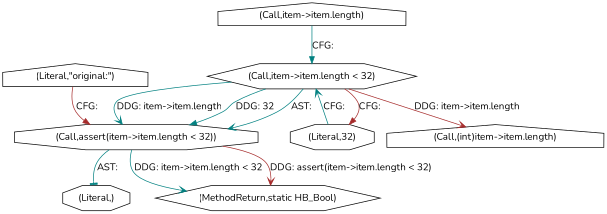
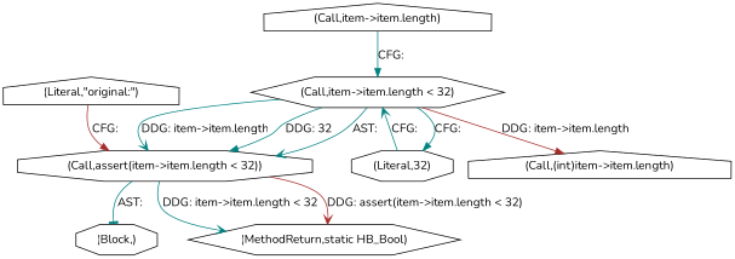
  digraph {
    fontname=Nunito
    node [fontname=Nunito shape=octagon]
    edge [arrowhead=vee color=teal fontname=Nunito]
    n1 [label="(Call,assert(item->item.length < 32))"]
-   n2 [label="(Literal,)"]
+   n2 [label="(Block,)"]
    n3 [label="(MethodReturn,static HB_Bool)" shape=hexagon]
    n4 [label="(Call,item->item.length < 32)" shape=hexagon]
    n5 [label="(Literal,32)"]
    n6 [label="(Call,(int)item->item.length)" shape=house]
    n7 [label="(Call,item->item.length)" shape=house]
    n8 [label="(Literal,\"original:\")" shape=house]
    n1 -> n2 [arrowhead=tee label="AST: "]
    n1 -> n3 [color=brown label="DDG: assert(item->item.length < 32)"]
    n1 -> n3 [label="DDG: item->item.length < 32"]
    n4 -> n1 [label="AST: "]
    n4 -> n1 [label="DDG: item->item.length"]
    n4 -> n1 [arrowhead=normal label="DDG: 32"]
-   n4 -> n5 [arrowhead=normal color=brown label="CFG: "]
-   n4 -> n6 [color=brown label="DDG: item->item.length"]
+   n4 -> n5 [arrowhead=normal label="CFG: "]
+   n4 -> n6 [arrowhead=normal color=brown label="DDG: item->item.length"]
    n5 -> n4 [label="CFG: "]
    n7 -> n4 [arrowhead=normal label="CFG: "]
    n8 -> n1 [arrowhead=normal color=brown label="CFG: "]
  }
